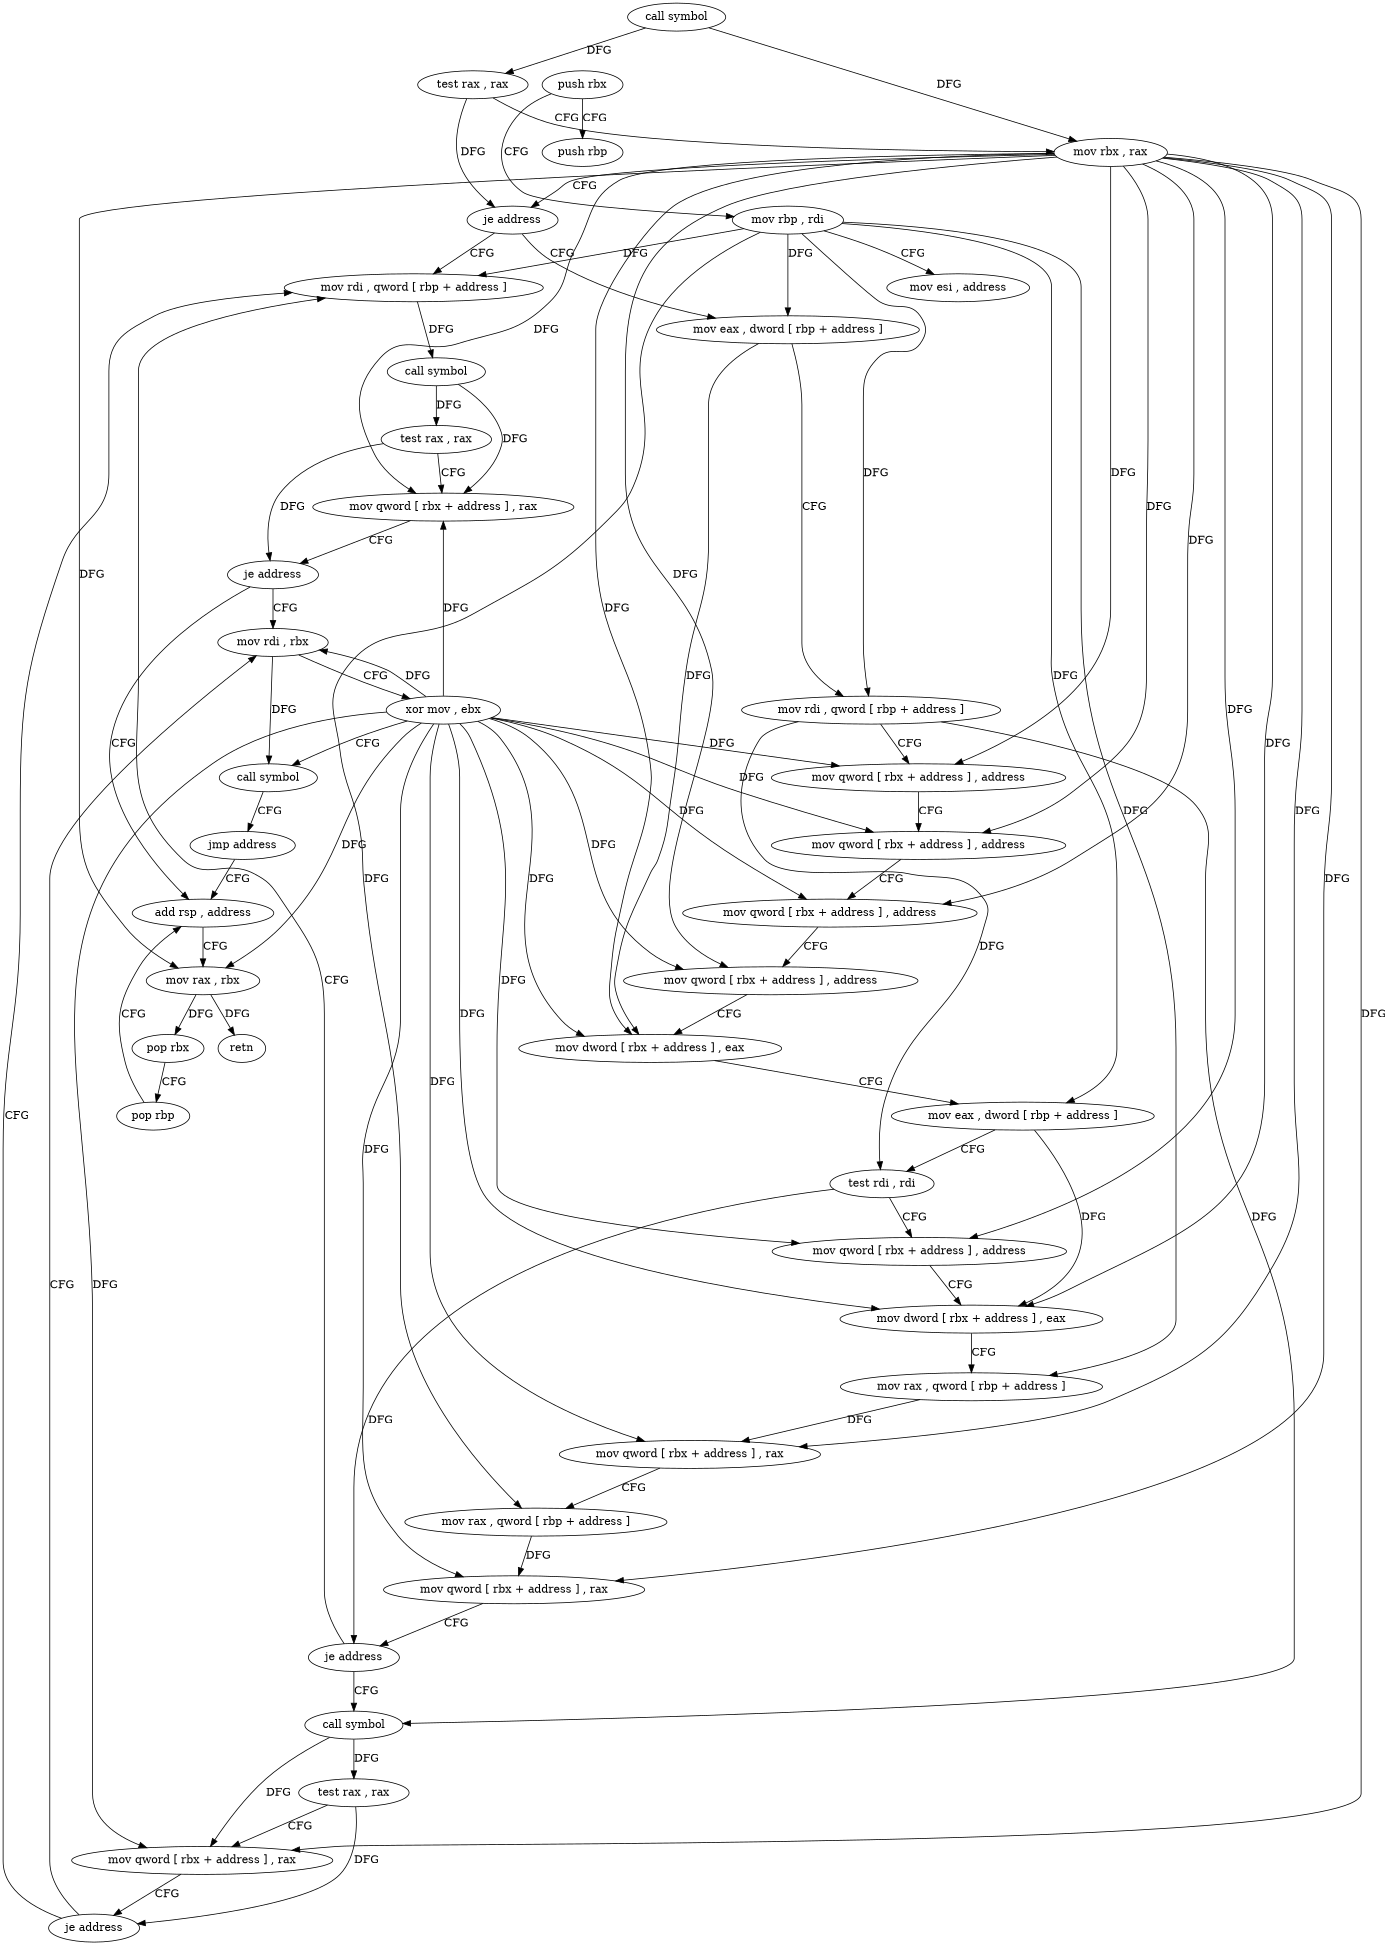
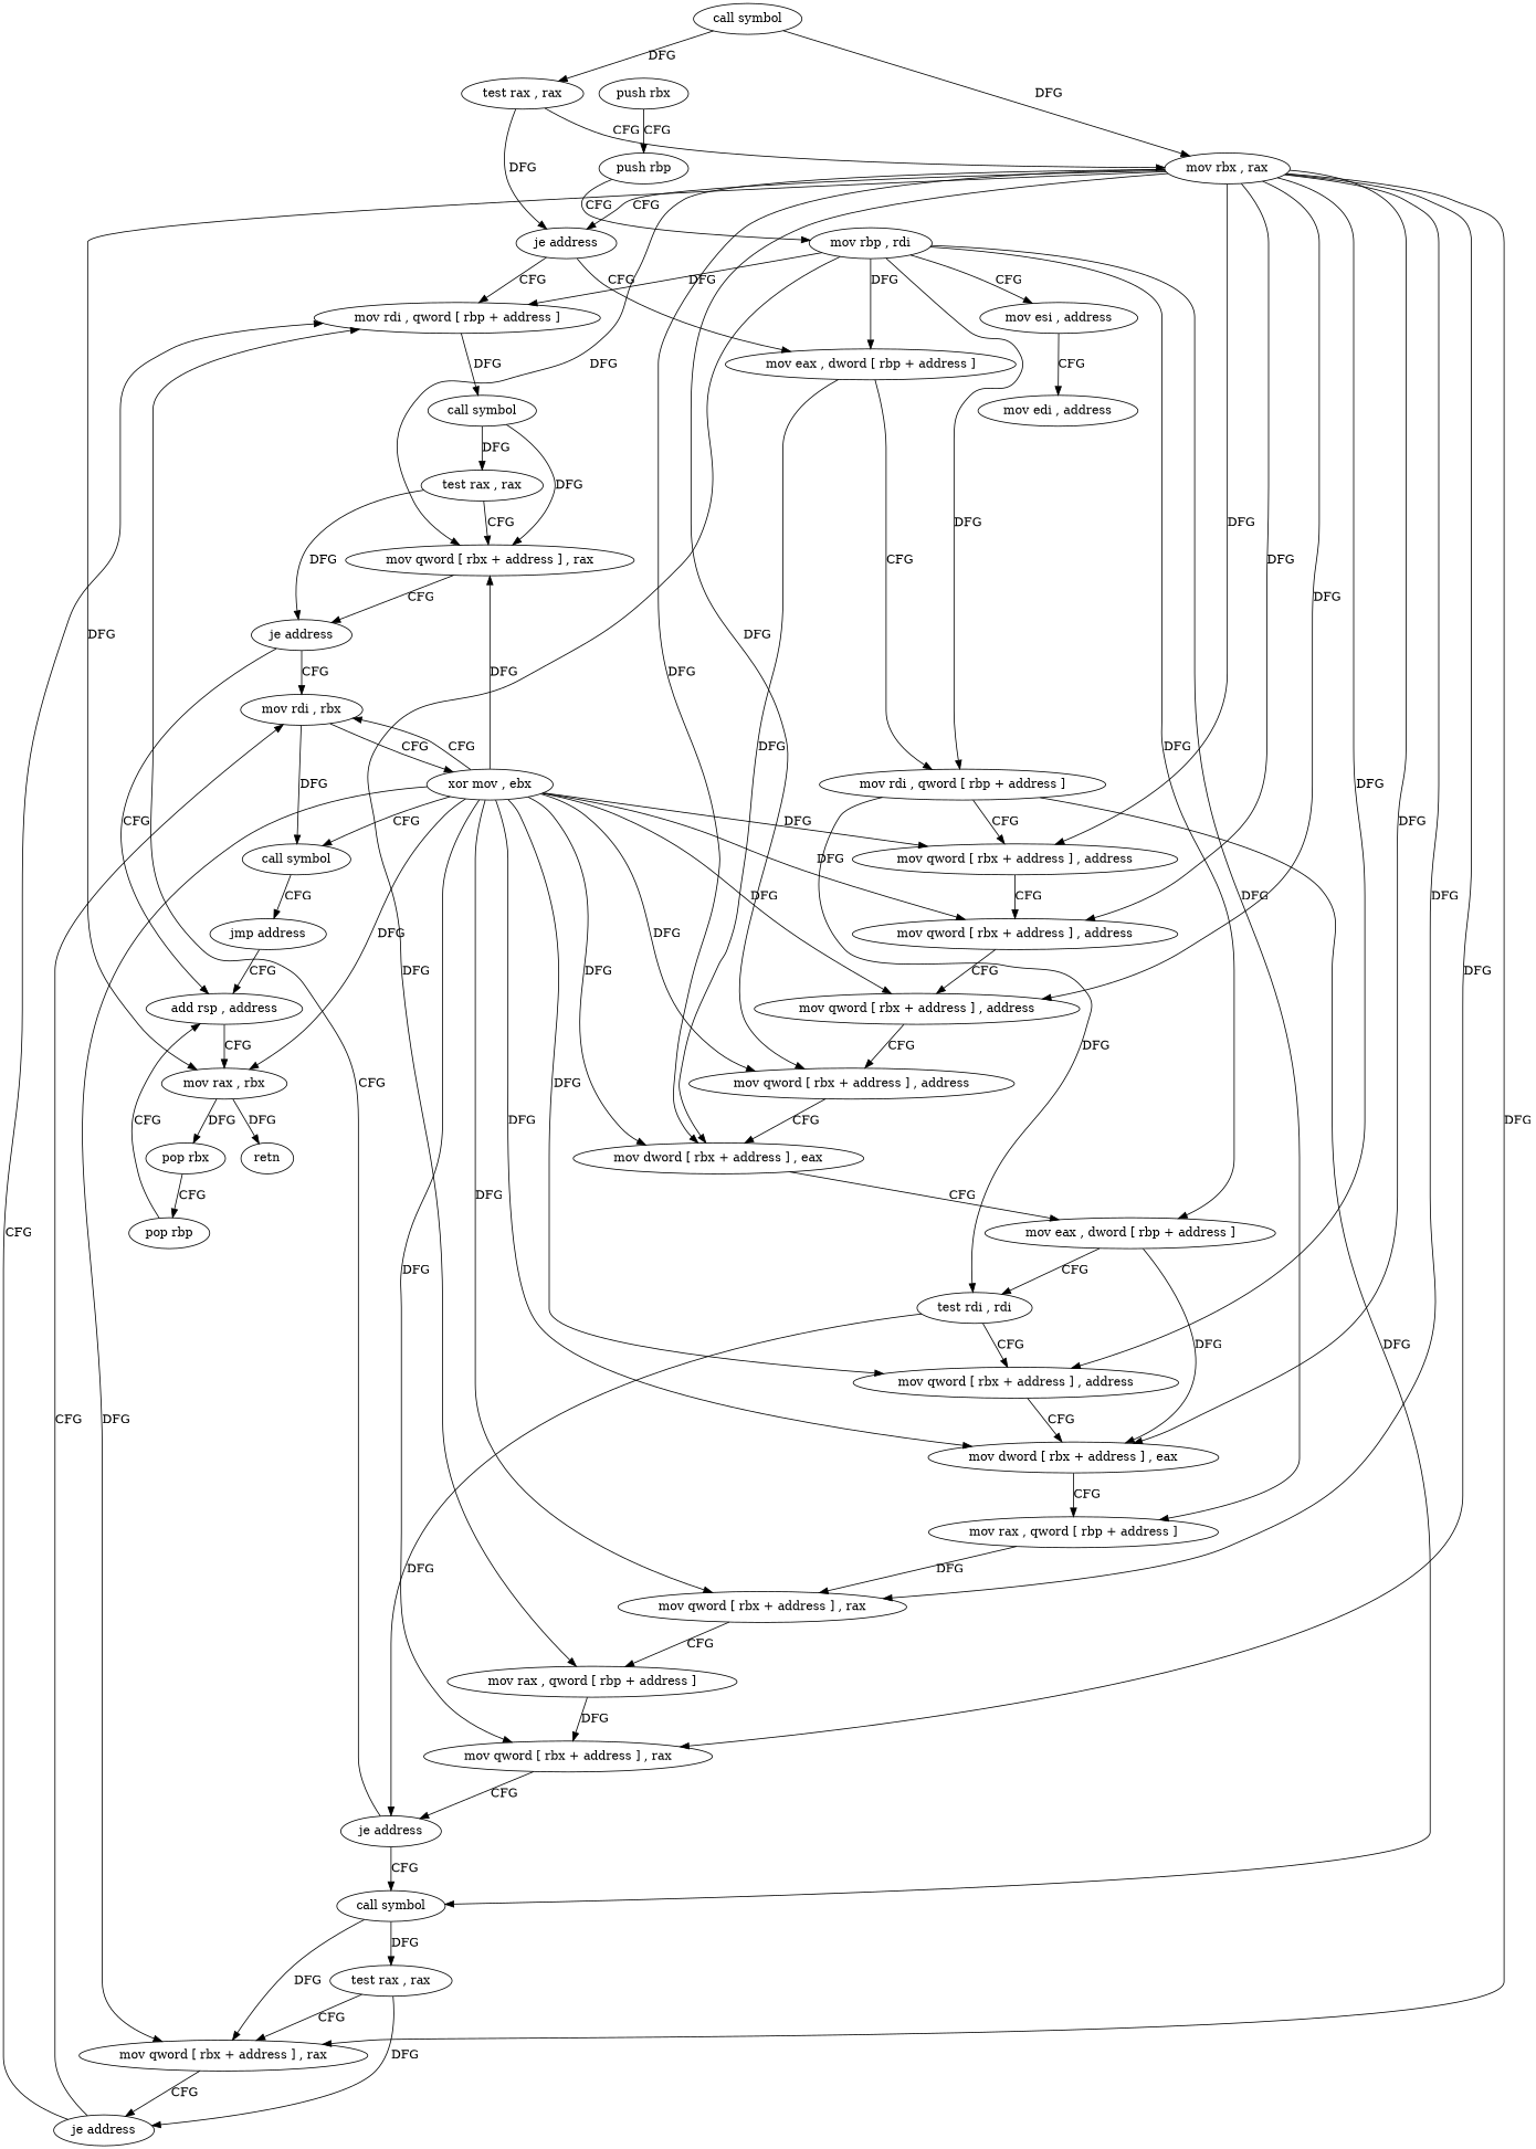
  digraph {
    n1 [label="push rbp"]
    n2 [label="push rbx"]
    n3 [label="mov rbp , rdi"]
    n4 [label="mov esi , address"]
    n5 [label="mov rdi , qword [ rbp + address ]"]
    n6 [label="mov eax , dword [ rbp + address ]"]
    n7 [label="mov rdi , qword [ rbp + address ]"]
    n8 [label="mov eax , dword [ rbp + address ]"]
    n9 [label="mov rax , qword [ rbp + address ]"]
    n10 [label="mov rax , qword [ rbp + address ]"]
+   n11 [label="mov edi , address"]
    n12 [label="call symbol"]
    n13 [label="mov dword [ rbx + address ] , eax"]
    n14 [label="mov qword [ rbx + address ] , address"]
    n15 [label="test rdi , rdi"]
    n16 [label="call symbol"]
    n17 [label="mov dword [ rbx + address ] , eax"]
    n18 [label="mov qword [ rbx + address ] , rax"]
    n19 [label="mov qword [ rbx + address ] , rax"]
    n20 [label="call symbol"]
    n21 [label="test rax , rax"]
    n22 [label="mov rbx , rax"]
    n23 [label="je address"]
    n24 [label="mov qword [ rbx + address ] , rax"]
    n25 [label="mov qword [ rbx + address ] , address"]
    n26 [label="mov qword [ rbx + address ] , address"]
    n27 [label="mov qword [ rbx + address ] , address"]
    n28 [label="mov qword [ rbx + address ] , address"]
    n29 [label="mov rax , rbx"]
    n30 [label="mov qword [ rbx + address ] , rax"]
    n31 [label="je address"]
    n32 [label="mov rdi , rbx"]
    n33 [label="xor mov , ebx"]
    n34 [label="call symbol"]
    n35 [label="je address"]
    n36 [label="pop rbx"]
    n37 [label=retn]
    n38 [label="je address"]
    n39 [label="test rax , rax"]
    n40 [label="add rsp , address"]
    n41 [label="jmp address"]
    n42 [label="test rax , rax"]
    n43 [label="pop rbp"]
    n2 -> n1 [label=CFG]
-   n2 -> n3 [label=CFG]
+   n1 -> n3 [label=CFG]
    n3 -> n4 [label=CFG]
    n3 -> n5 [label=DFG]
    n3 -> n6 [label=DFG]
    n3 -> n7 [label=DFG]
    n3 -> n8 [label=DFG]
    n3 -> n9 [label=DFG]
    n3 -> n10 [label=DFG]
+   n4 -> n11 [label=CFG]
    n5 -> n12 [label=DFG]
    n6 -> n7 [label=CFG]
    n6 -> n13 [label=DFG]
    n7 -> n14 [label=CFG]
    n7 -> n15 [label=DFG]
    n7 -> n16 [label=DFG]
    n8 -> n15 [label=CFG]
    n8 -> n17 [label=DFG]
    n9 -> n18 [label=DFG]
    n10 -> n19 [label=DFG]
    n12 -> n24 [label=DFG]
    n12 -> n39 [label=DFG]
    n13 -> n8 [label=CFG]
    n14 -> n25 [label=CFG]
    n15 -> n28 [label=CFG]
    n15 -> n35 [label=DFG]
    n16 -> n30 [label=DFG]
    n16 -> n42 [label=DFG]
    n17 -> n9 [label=CFG]
    n18 -> n10 [label=CFG]
    n19 -> n35 [label=CFG]
    n20 -> n21 [label=DFG]
    n20 -> n22 [label=DFG]
    n21 -> n22 [label=CFG]
    n21 -> n23 [label=DFG]
    n22 -> n13 [label=DFG]
    n22 -> n14 [label=DFG]
    n22 -> n17 [label=DFG]
    n22 -> n18 [label=DFG]
    n22 -> n19 [label=DFG]
    n22 -> n23 [label=CFG]
    n22 -> n24 [label=DFG]
    n22 -> n25 [label=DFG]
    n22 -> n26 [label=DFG]
    n22 -> n27 [label=DFG]
    n22 -> n28 [label=DFG]
    n22 -> n29 [label=DFG]
    n22 -> n30 [label=DFG]
    n23 -> n5 [label=CFG]
    n23 -> n6 [label=CFG]
    n24 -> n31 [label=CFG]
    n25 -> n26 [label=CFG]
    n26 -> n27 [label=CFG]
    n27 -> n13 [label=CFG]
    n28 -> n17 [label=CFG]
    n29 -> n36 [label=DFG]
    n29 -> n37 [label=DFG]
    n30 -> n38 [label=CFG]
    n31 -> n32 [label=CFG]
    n31 -> n40 [label=CFG]
    n32 -> n33 [label=CFG]
    n32 -> n34 [label=DFG]
    n33 -> n13 [label=DFG]
    n33 -> n14 [label=DFG]
    n33 -> n17 [label=DFG]
    n33 -> n18 [label=DFG]
    n33 -> n19 [label=DFG]
    n33 -> n24 [label=DFG]
    n33 -> n25 [label=DFG]
    n33 -> n26 [label=DFG]
    n33 -> n27 [label=DFG]
    n33 -> n28 [label=DFG]
    n33 -> n29 [label=DFG]
    n33 -> n30 [label=DFG]
-   n33 -> n32 [label=DFG]
+   n33 -> n32 [label=CFG]
    n33 -> n34 [label=CFG]
    n34 -> n41 [label=CFG]
    n35 -> n5 [label=CFG]
    n35 -> n16 [label=CFG]
    n36 -> n43 [label=CFG]
    n38 -> n5 [label=CFG]
    n38 -> n32 [label=CFG]
    n39 -> n24 [label=CFG]
    n39 -> n31 [label=DFG]
    n40 -> n29 [label=CFG]
    n41 -> n40 [label=CFG]
    n42 -> n30 [label=CFG]
    n42 -> n38 [label=DFG]
    n43 -> n40 [label=CFG]
  }
